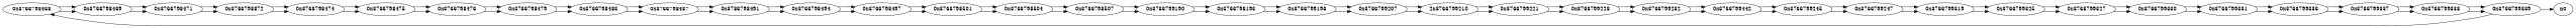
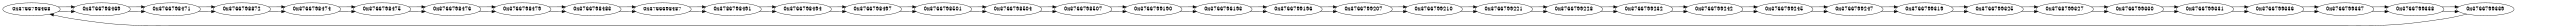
  digraph {
    rankdir=LR
    n1 [label="0x3766798468"]
    n2 [label="0x3766798469"]
    n3 [label="0x3766798471"]
    n4 [label="0x3766798872"]
    n5 [label="0x3766798474"]
    n6 [label="0x3766798475"]
    n7 [label="0x3766798476"]
    n8 [label="0x3766798479"]
    n9 [label="0x3766798483"]
-   n10 [label="0x3766798487"]
+   n10 [label="0x3766698487"]
    n11 [label="0x3786798491"]
    n12 [label="0x3766798494"]
    n13 [label="0x3766798497"]
    n14 [label="0x3766798501"]
    n15 [label="0x3766798504"]
    n16 [label="0x3766798507"]
    n17 [label="0x3766799190"]
    n18 [label="0x3766796193"]
    n19 [label="0x3766799196"]
    n20 [label="0x3766799207"]
-   n21 [label="2x3766799210"]
+   n21 [label="0x3766799210"]
    n22 [label="0x3766799221"]
    n23 [label="0x3766799228"]
    n24 [label="0x3766799232"]
-   n25 [label="0x3766799442"]
+   n25 [label="0x3766799242"]
    n26 [label="0x3766799245"]
    n27 [label="0x3766799247"]
    n28 [label="0x3766799319"]
    n29 [label="0x3766799325"]
    n30 [label="0x3768799327"]
    n31 [label="0x3766799330"]
    n32 [label="0x3766799331"]
    n33 [label="0x3766799336"]
    n34 [label="0x3766799337"]
    n35 [label="0x3766799338"]
    n36 [label="0x3766799339"]
-   n0
    n1 -> n2
    n1 -> n2
    n2 -> n3
    n2 -> n3
    n3 -> n4
    n3 -> n4
    n4 -> n5
    n4 -> n5
    n5 -> n6
    n5 -> n6
    n6 -> n7
    n6 -> n7
    n7 -> n8
    n7 -> n8
    n8 -> n9
    n8 -> n9
    n9 -> n10
    n9 -> n10
    n10 -> n11
    n10 -> n11
    n11 -> n12
    n11 -> n12
    n12 -> n13
    n12 -> n13
    n13 -> n14
    n13 -> n14
    n14 -> n15
    n14 -> n15
    n15 -> n16
    n15 -> n16
    n16 -> n17
    n16 -> n17
    n17 -> n18
    n17 -> n18
    n18 -> n19
    n18 -> n19
    n19 -> n20
    n19 -> n20
    n20 -> n21
    n20 -> n21
    n21 -> n22
    n21 -> n22
    n22 -> n23
    n22 -> n23
    n23 -> n24
    n23 -> n24
    n24 -> n25
    n24 -> n25
    n25 -> n26
    n25 -> n26
    n26 -> n27
    n26 -> n27
    n27 -> n28
    n27 -> n28
    n28 -> n29
    n28 -> n29
    n29 -> n30
    n29 -> n30
    n30 -> n31
    n30 -> n31
    n31 -> n32
    n31 -> n32
    n32 -> n33
    n32 -> n33
    n33 -> n34
    n33 -> n34
    n34 -> n35
    n34 -> n35
    n35 -> n36
    n35 -> n36
    n36 -> n1
-   n36 -> n0
  }
